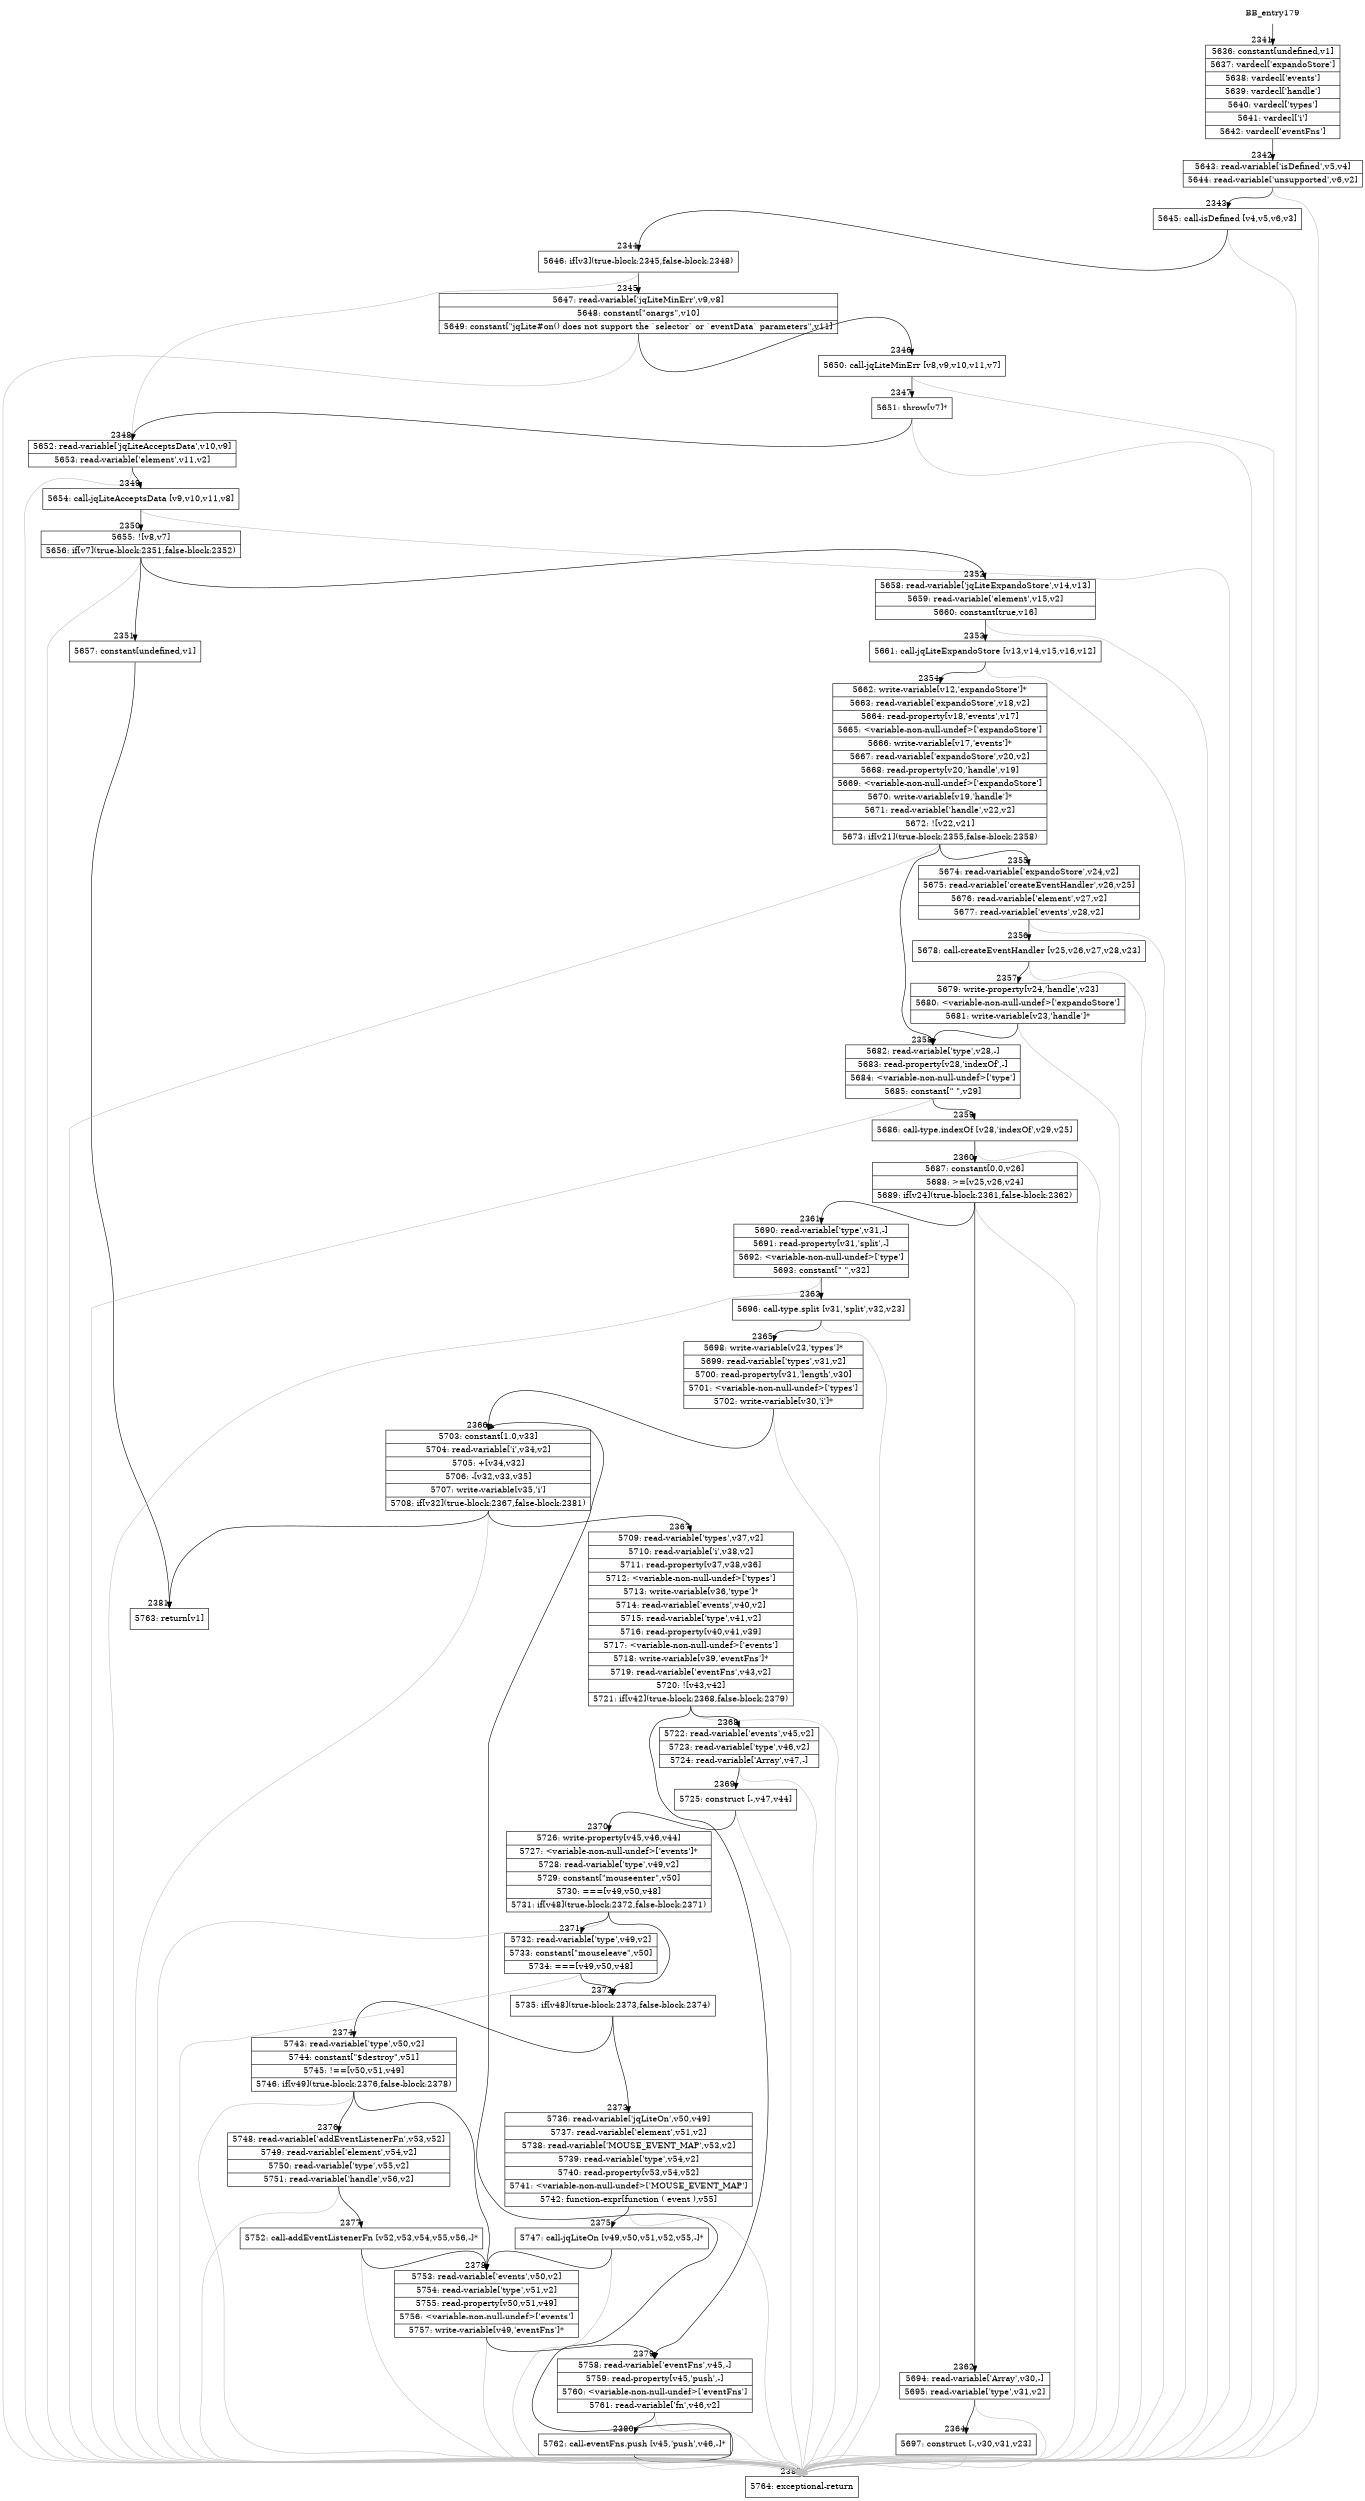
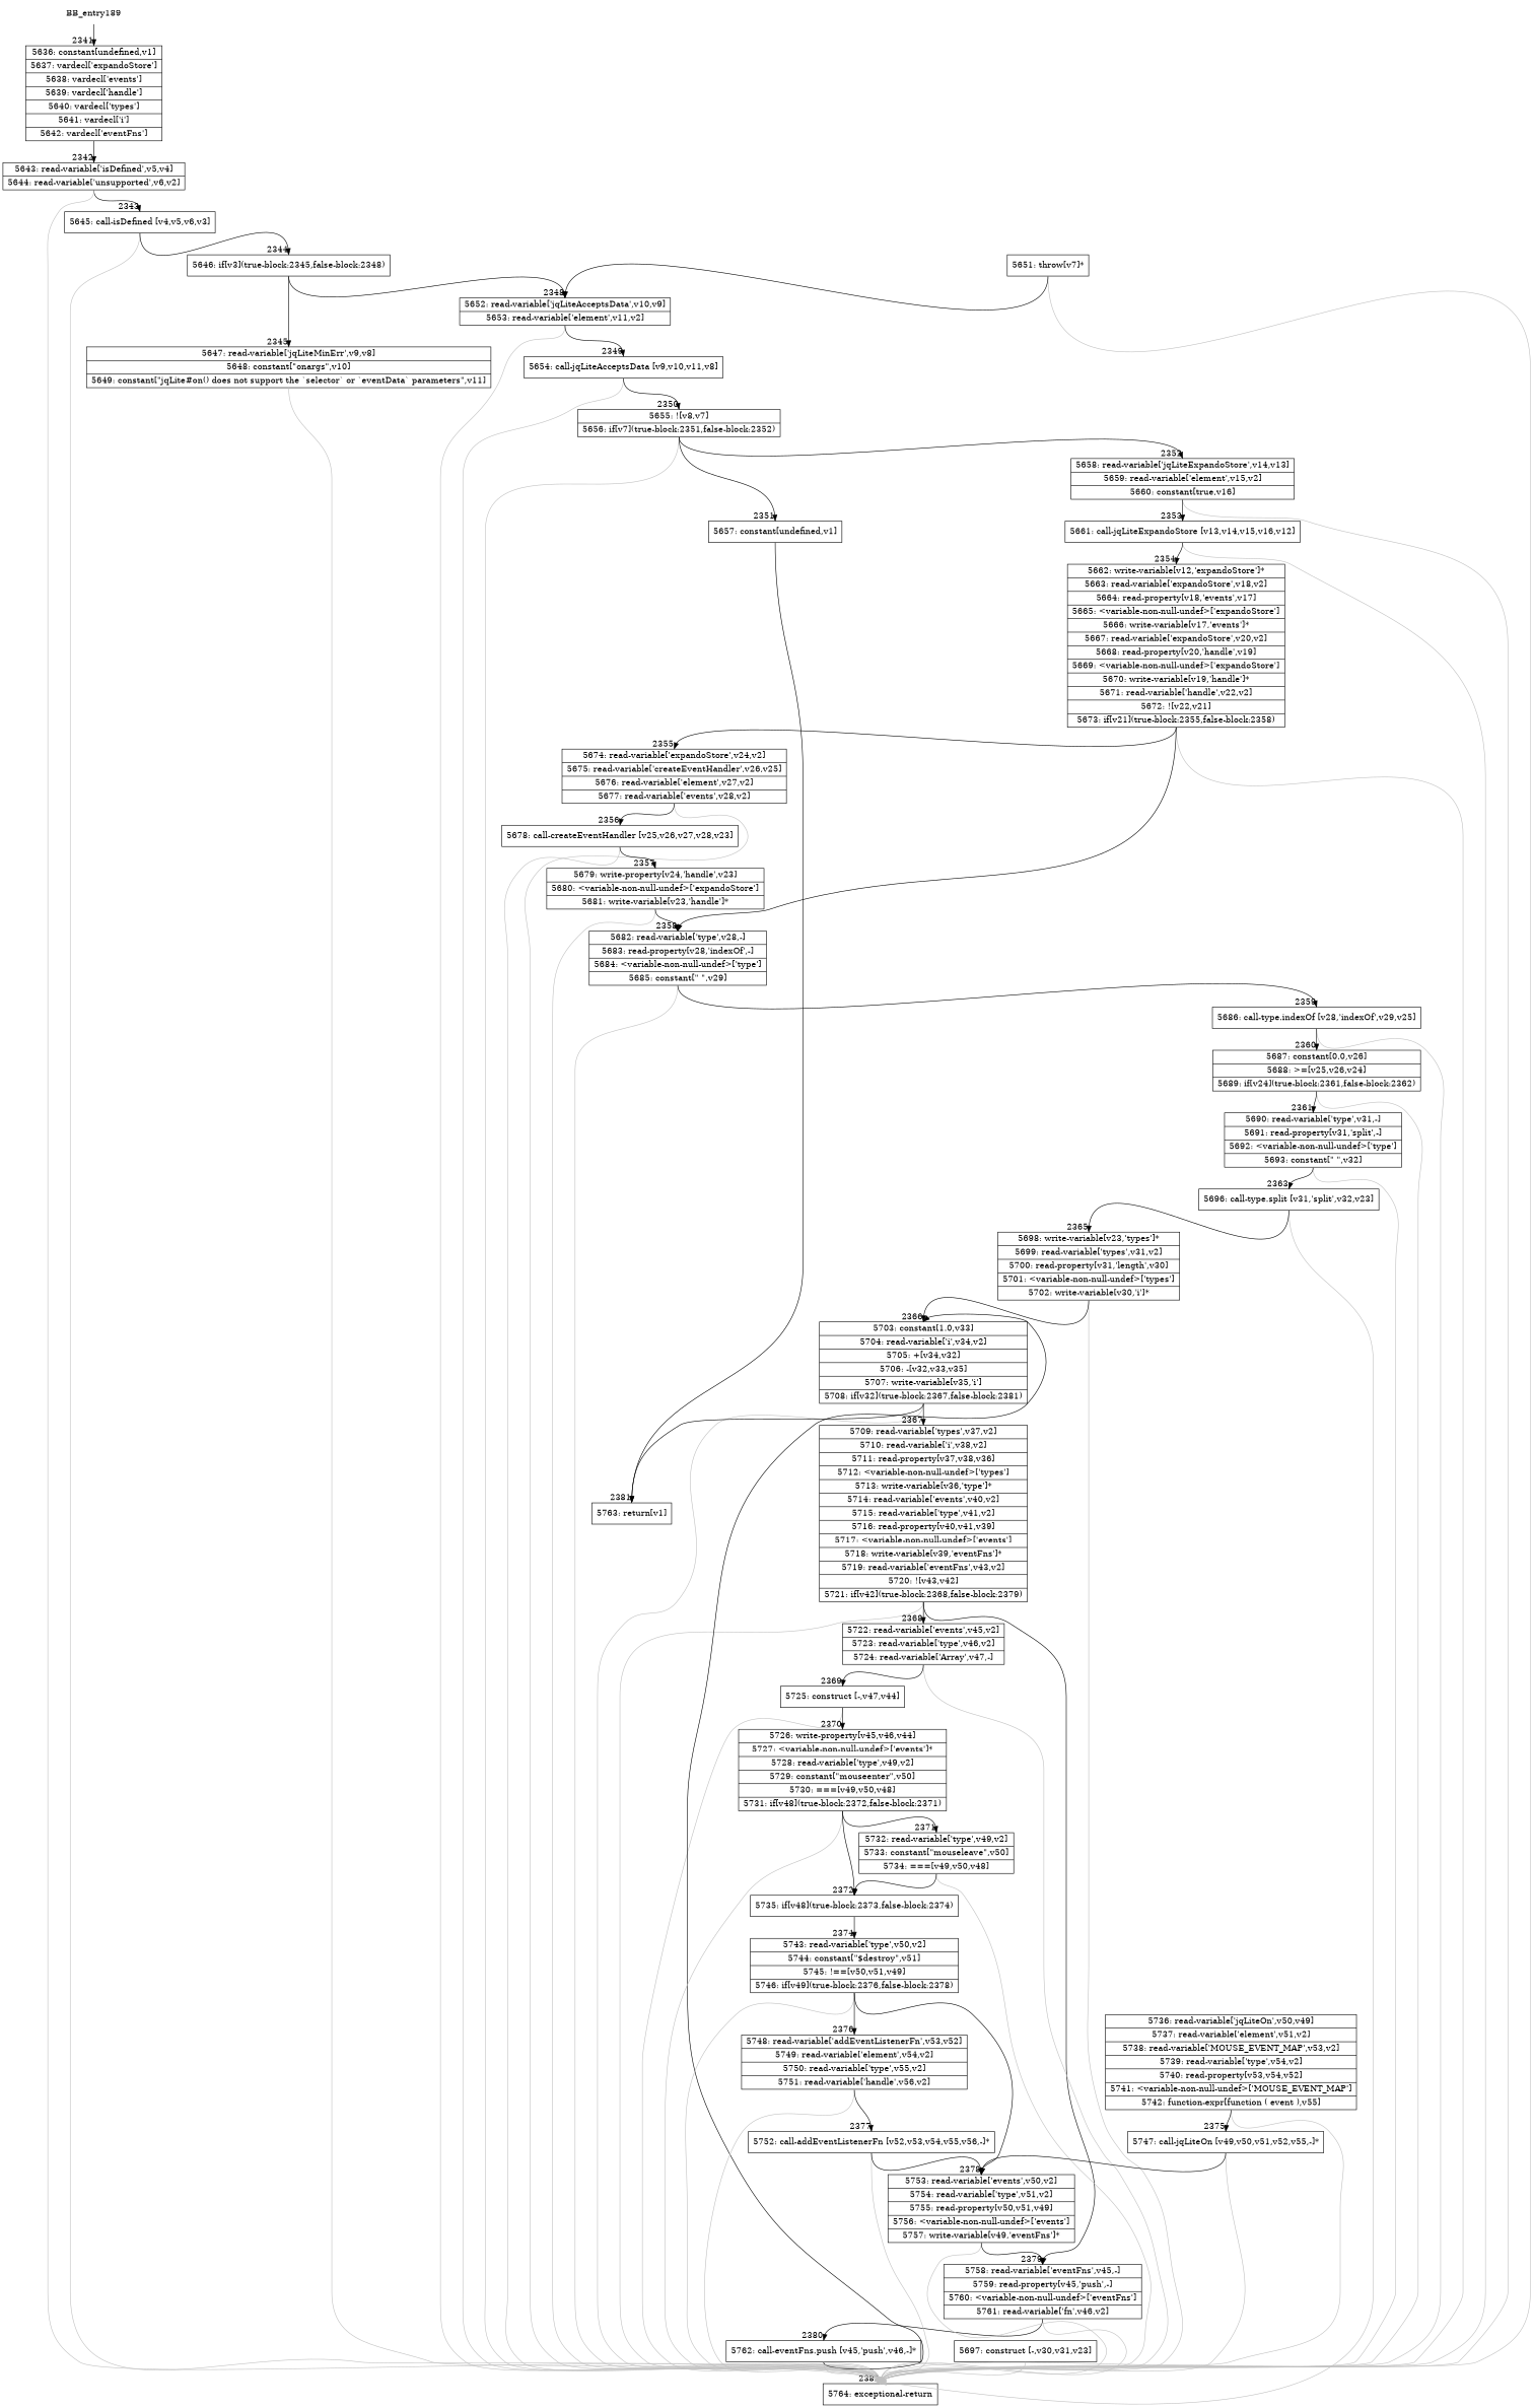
  digraph {
    rankdir=TD
    node [shape=record]
    edge [headport=n tailport=s]
-   BB_entry179 [shape=none]
+   BB_entry179 [shape=none label=BB_entry189]
    n2 [label="{5636: constant[undefined,v1]|5637: vardecl['expandoStore']|5638: vardecl['events']|5639: vardecl['handle']|5640: vardecl['types']|5641: vardecl['i']|5642: vardecl['eventFns']}"]
    n3 [label="{5643: read-variable['isDefined',v5,v4]|5644: read-variable['unsupported',v6,v2]}"]
    n4 [label="{5645: call-isDefined [v4,v5,v6,v3]}"]
    n5 [label="{5764: exceptional-return}"]
    n6 [label="{5646: if[v3](true-block:2345,false-block:2348)}"]
    n7 [label="{5647: read-variable['jqLiteMinErr',v9,v8]|5648: constant[\"onargs\",v10]|5649: constant[\"jqLite#on() does not support the `selector` or `eventData` parameters\",v11]}"]
    n8 [label="{5652: read-variable['jqLiteAcceptsData',v10,v9]|5653: read-variable['element',v11,v2]}"]
-   n9 [label="{5650: call-jqLiteMinErr [v8,v9,v10,v11,v7]}"]
    n10 [label="{5654: call-jqLiteAcceptsData [v9,v10,v11,v8]}"]
    n11 [label="{5651: throw[v7]*}"]
    n12 [label="{5655: ![v8,v7]|5656: if[v7](true-block:2351,false-block:2352)}"]
    n13 [label="{5657: constant[undefined,v1]}"]
    n14 [label="{5658: read-variable['jqLiteExpandoStore',v14,v13]|5659: read-variable['element',v15,v2]|5660: constant[true,v16]}"]
    n15 [label="{5763: return[v1]}"]
    n16 [label="{5661: call-jqLiteExpandoStore [v13,v14,v15,v16,v12]}"]
    n17 [label="{5662: write-variable[v12,'expandoStore']*|5663: read-variable['expandoStore',v18,v2]|5664: read-property[v18,'events',v17]|5665: \<variable-non-null-undef\>['expandoStore']|5666: write-variable[v17,'events']*|5667: read-variable['expandoStore',v20,v2]|5668: read-property[v20,'handle',v19]|5669: \<variable-non-null-undef\>['expandoStore']|5670: write-variable[v19,'handle']*|5671: read-variable['handle',v22,v2]|5672: ![v22,v21]|5673: if[v21](true-block:2355,false-block:2358)}"]
    n18 [label="{5674: read-variable['expandoStore',v24,v2]|5675: read-variable['createEventHandler',v26,v25]|5676: read-variable['element',v27,v2]|5677: read-variable['events',v28,v2]}"]
    n19 [label="{5682: read-variable['type',v28,-]|5683: read-property[v28,'indexOf',-]|5684: \<variable-non-null-undef\>['type']|5685: constant[\" \",v29]}"]
    n20 [label="{5678: call-createEventHandler [v25,v26,v27,v28,v23]}"]
    n21 [label="{5686: call-type.indexOf [v28,'indexOf',v29,v25]}"]
    n22 [label="{5679: write-property[v24,'handle',v23]|5680: \<variable-non-null-undef\>['expandoStore']|5681: write-variable[v23,'handle']*}"]
    n23 [label="{5687: constant[0.0,v26]|5688: \>=[v25,v26,v24]|5689: if[v24](true-block:2361,false-block:2362)}"]
    n24 [label="{5690: read-variable['type',v31,-]|5691: read-property[v31,'split',-]|5692: \<variable-non-null-undef\>['type']|5693: constant[\" \",v32]}"]
-   n25 [label="{5694: read-variable['Array',v30,-]|5695: read-variable['type',v31,v2]}"]
    n26 [label="{5696: call-type.split [v31,'split',v32,v23]}"]
    n27 [label="{5697: construct [-,v30,v31,v23]}"]
    n28 [label="{5698: write-variable[v23,'types']*|5699: read-variable['types',v31,v2]|5700: read-property[v31,'length',v30]|5701: \<variable-non-null-undef\>['types']|5702: write-variable[v30,'i']*}"]
    n29 [label="{5703: constant[1.0,v33]|5704: read-variable['i',v34,v2]|5705: +[v34,v32]|5706: -[v32,v33,v35]|5707: write-variable[v35,'i']|5708: if[v32](true-block:2367,false-block:2381)}"]
    n30 [label="{5709: read-variable['types',v37,v2]|5710: read-variable['i',v38,v2]|5711: read-property[v37,v38,v36]|5712: \<variable-non-null-undef\>['types']|5713: write-variable[v36,'type']*|5714: read-variable['events',v40,v2]|5715: read-variable['type',v41,v2]|5716: read-property[v40,v41,v39]|5717: \<variable-non-null-undef\>['events']|5718: write-variable[v39,'eventFns']*|5719: read-variable['eventFns',v43,v2]|5720: ![v43,v42]|5721: if[v42](true-block:2368,false-block:2379)}"]
    n31 [label="{5722: read-variable['events',v45,v2]|5723: read-variable['type',v46,v2]|5724: read-variable['Array',v47,-]}"]
    n32 [label="{5758: read-variable['eventFns',v45,-]|5759: read-property[v45,'push',-]|5760: \<variable-non-null-undef\>['eventFns']|5761: read-variable['fn',v46,v2]}"]
    n33 [label="{5725: construct [-,v47,v44]}"]
    n34 [label="{5762: call-eventFns.push [v45,'push',v46,-]*}"]
    n35 [label="{5726: write-property[v45,v46,v44]|5727: \<variable-non-null-undef\>['events']*|5728: read-variable['type',v49,v2]|5729: constant[\"mouseenter\",v50]|5730: ===[v49,v50,v48]|5731: if[v48](true-block:2372,false-block:2371)}"]
    n36 [label="{5735: if[v48](true-block:2373,false-block:2374)}"]
    n37 [label="{5732: read-variable['type',v49,v2]|5733: constant[\"mouseleave\",v50]|5734: ===[v49,v50,v48]}"]
    n38 [label="{5736: read-variable['jqLiteOn',v50,v49]|5737: read-variable['element',v51,v2]|5738: read-variable['MOUSE_EVENT_MAP',v53,v2]|5739: read-variable['type',v54,v2]|5740: read-property[v53,v54,v52]|5741: \<variable-non-null-undef\>['MOUSE_EVENT_MAP']|5742: function-expr[function ( event ),v55]}"]
    n39 [label="{5743: read-variable['type',v50,v2]|5744: constant[\"$destroy\",v51]|5745: !==[v50,v51,v49]|5746: if[v49](true-block:2376,false-block:2378)}"]
    n40 [label="{5747: call-jqLiteOn [v49,v50,v51,v52,v55,-]*}"]
    n41 [label="{5748: read-variable['addEventListenerFn',v53,v52]|5749: read-variable['element',v54,v2]|5750: read-variable['type',v55,v2]|5751: read-variable['handle',v56,v2]}"]
    n42 [label="{5753: read-variable['events',v50,v2]|5754: read-variable['type',v51,v2]|5755: read-property[v50,v51,v49]|5756: \<variable-non-null-undef\>['events']|5757: write-variable[v49,'eventFns']*}"]
    n43 [label="{5752: call-addEventListenerFn [v52,v53,v54,v55,v56,-]*}"]
    BB_entry179 -> n2 [headlabel="    2341"]
    n2 -> n3 [headlabel="      2342"]
    n3 -> n4 [headlabel="      2343"]
    n3 -> n5 [color=gray headlabel="      2382"]
    n4 -> n5 [color=gray]
    n4 -> n6 [headlabel="      2344"]
    n6 -> n7 [headlabel="      2345"]
-   n6 -> n8 [headlabel="      2348" color=gray]
+   n6 -> n8 [headlabel="      2348"]
    n7 -> n5 [color=gray]
-   n7 -> n9 [headlabel="      2346"]
    n8 -> n5 [color=gray]
    n8 -> n10 [headlabel="      2349"]
-   n9 -> n5 [color=gray]
-   n9 -> n11 [headlabel="      2347"]
    n10 -> n5 [color=gray]
    n10 -> n12 [headlabel="      2350"]
    n11 -> n5 [color=gray]
    n11 -> n8
    n12 -> n5 [color=gray]
    n12 -> n13 [headlabel="      2351"]
    n12 -> n14 [headlabel="      2352"]
    n13 -> n15 [headlabel="      2381"]
    n14 -> n5 [color=gray]
    n14 -> n16 [headlabel="      2353"]
    n16 -> n5 [color=gray]
    n16 -> n17 [headlabel="      2354"]
    n17 -> n5 [color=gray]
    n17 -> n18 [headlabel="      2355"]
    n17 -> n19 [headlabel="      2358"]
    n18 -> n5 [color=gray]
    n18 -> n20 [headlabel="      2356"]
    n19 -> n5 [color=gray]
    n19 -> n21 [headlabel="      2359"]
    n20 -> n5 [color=gray]
    n20 -> n22 [headlabel="      2357"]
    n21 -> n5 [color=gray]
    n21 -> n23 [headlabel="      2360"]
    n22 -> n5 [color=gray]
    n22 -> n19
    n23 -> n5 [color=gray]
    n23 -> n24 [headlabel="      2361"]
-   n23 -> n25 [headlabel="      2362"]
    n24 -> n5 [color=gray]
    n24 -> n26 [headlabel="      2363"]
-   n25 -> n5 [color=gray]
-   n25 -> n27 [headlabel="      2364"]
    n26 -> n5 [color=gray]
    n26 -> n28 [headlabel="      2365"]
    n27 -> n5 [color=gray]
    n28 -> n5 [color=gray]
    n28 -> n29 [headlabel="      2366"]
    n29 -> n5 [color=gray]
    n29 -> n15
    n29 -> n30 [headlabel="      2367"]
    n30 -> n5 [color=gray]
    n30 -> n31 [headlabel="      2368"]
    n30 -> n32 [headlabel="      2379"]
    n31 -> n5 [color=gray]
    n31 -> n33 [headlabel="      2369"]
    n32 -> n5 [color=gray]
    n32 -> n34 [headlabel="      2380"]
    n33 -> n5 [color=gray]
    n33 -> n35 [headlabel="      2370"]
    n34 -> n5 [color=gray]
    n34 -> n29
    n35 -> n5 [color=gray]
    n35 -> n36 [headlabel="      2372"]
    n35 -> n37 [headlabel="      2371"]
-   n36 -> n38 [headlabel="      2373"]
    n36 -> n39 [headlabel="      2374"]
    n37 -> n5 [color=gray]
    n37 -> n36
    n38 -> n5 [color=gray]
    n38 -> n40 [headlabel="      2375"]
    n39 -> n5 [color=gray]
    n39 -> n41 [headlabel="      2376"]
    n39 -> n42 [headlabel="      2378"]
    n40 -> n5 [color=gray]
    n40 -> n42
    n41 -> n5 [color=gray]
    n41 -> n43 [headlabel="      2377"]
    n42 -> n5 [color=gray]
    n42 -> n32
    n43 -> n5 [color=gray]
    n43 -> n42
  }
